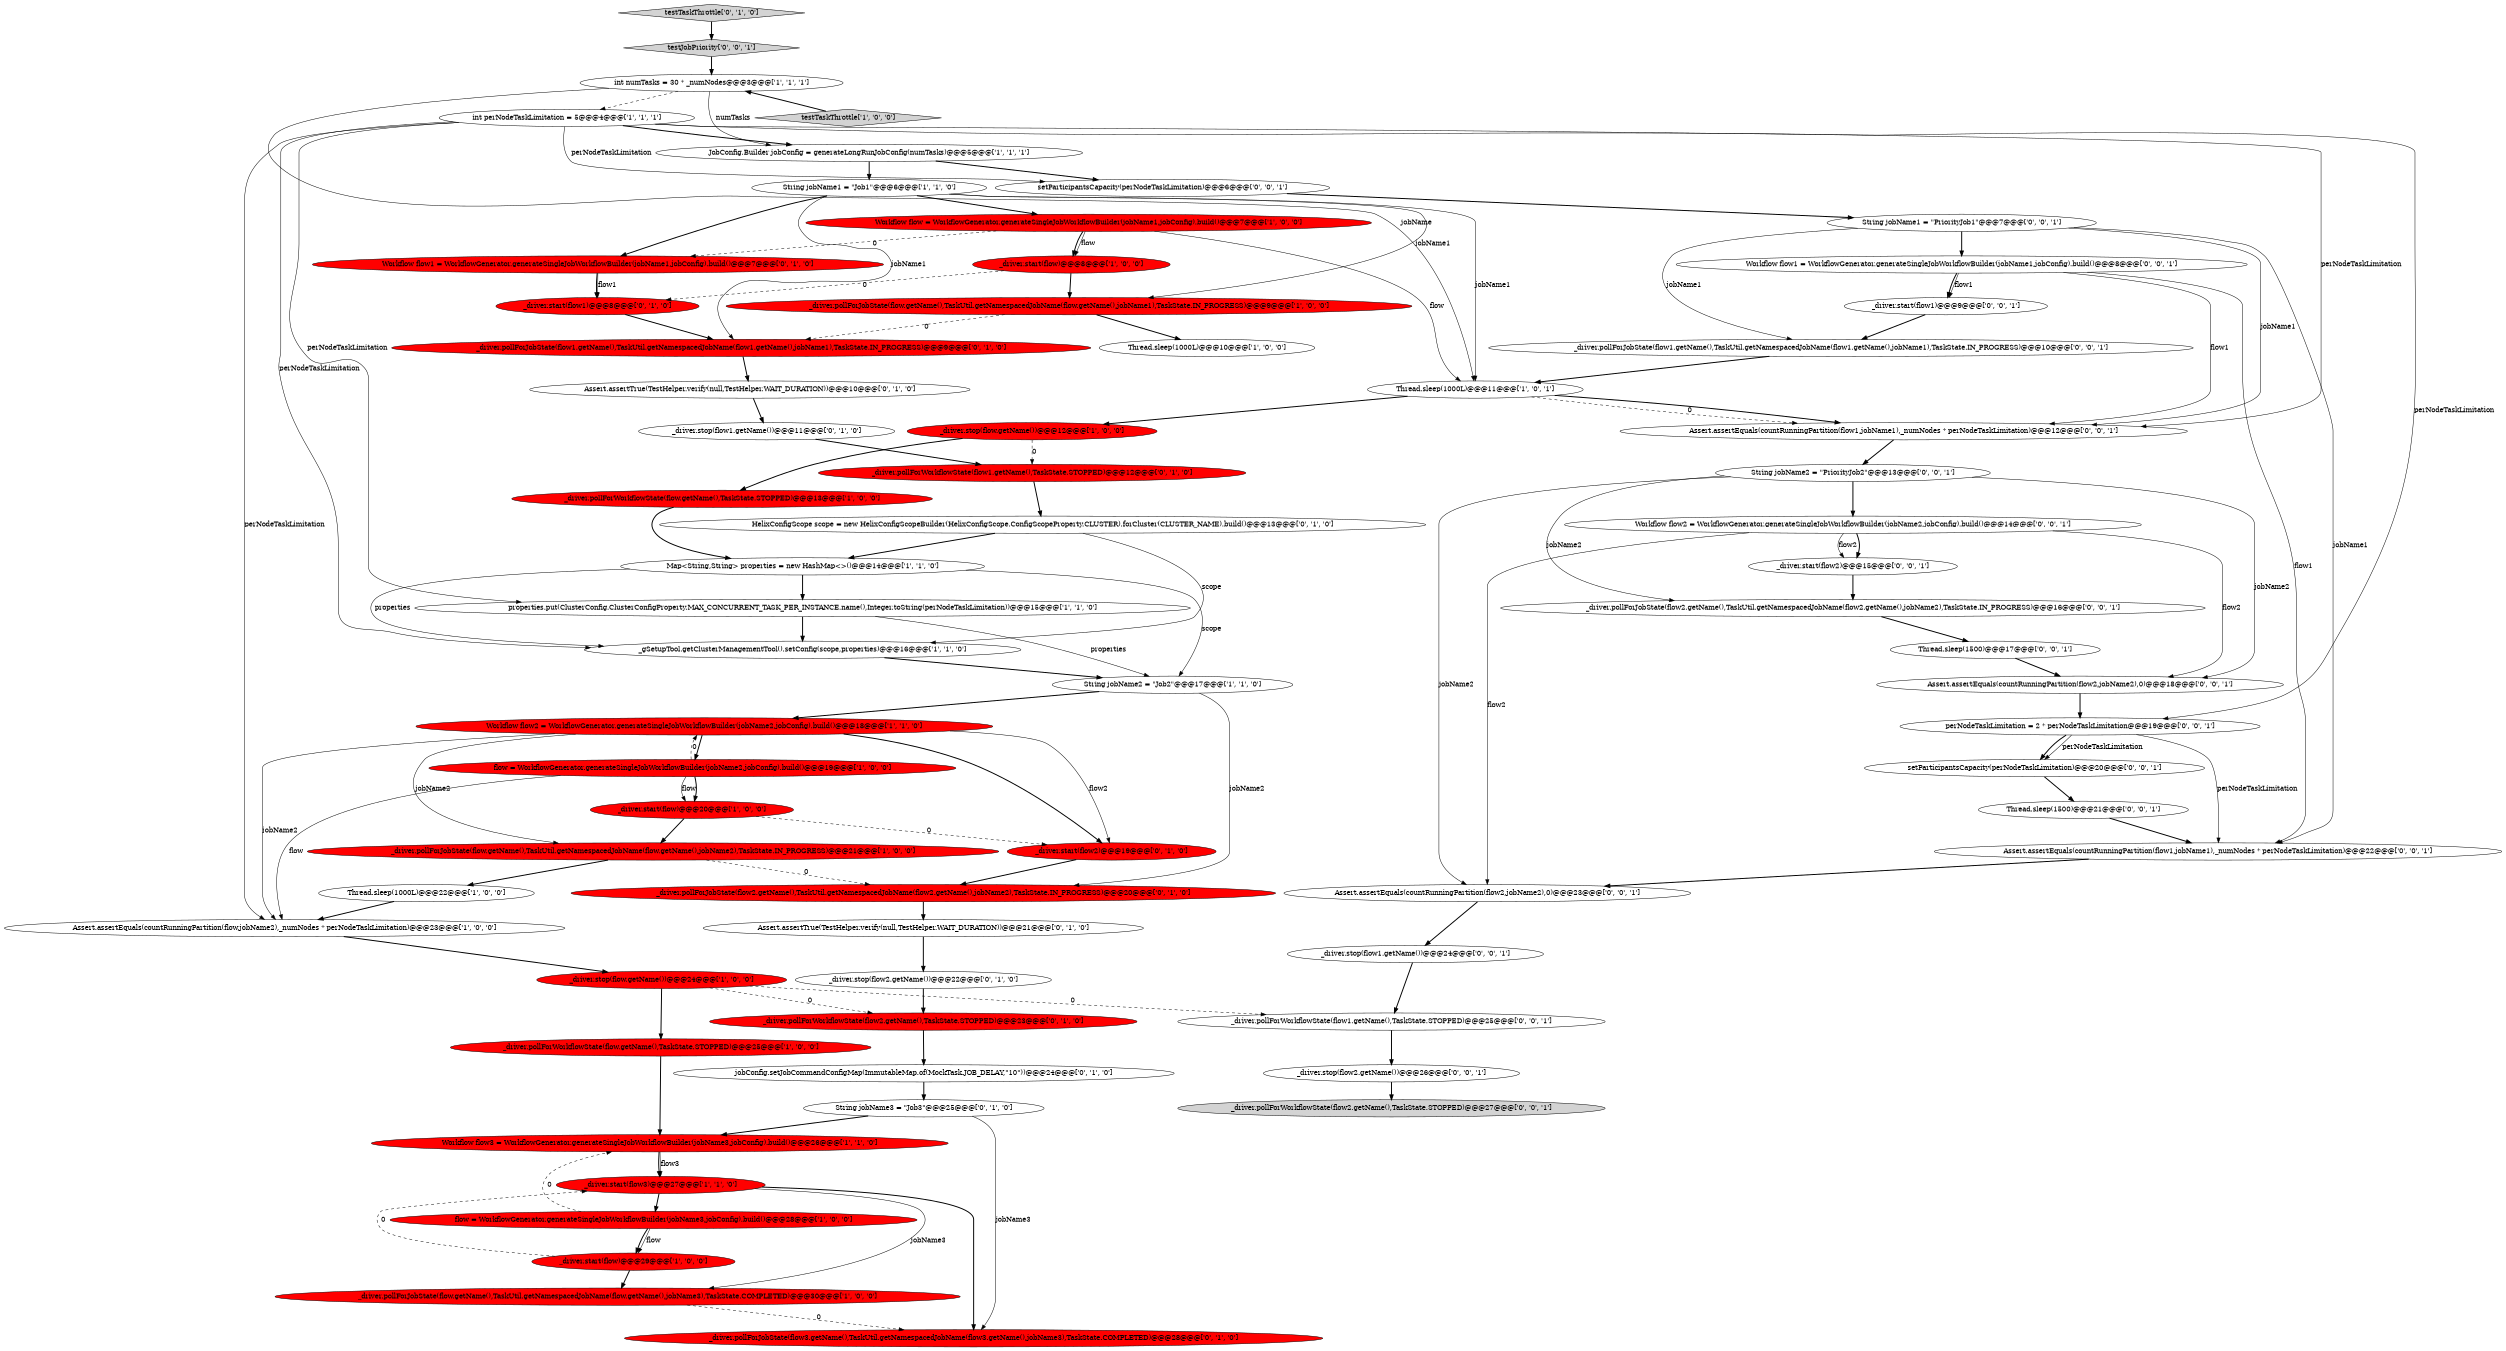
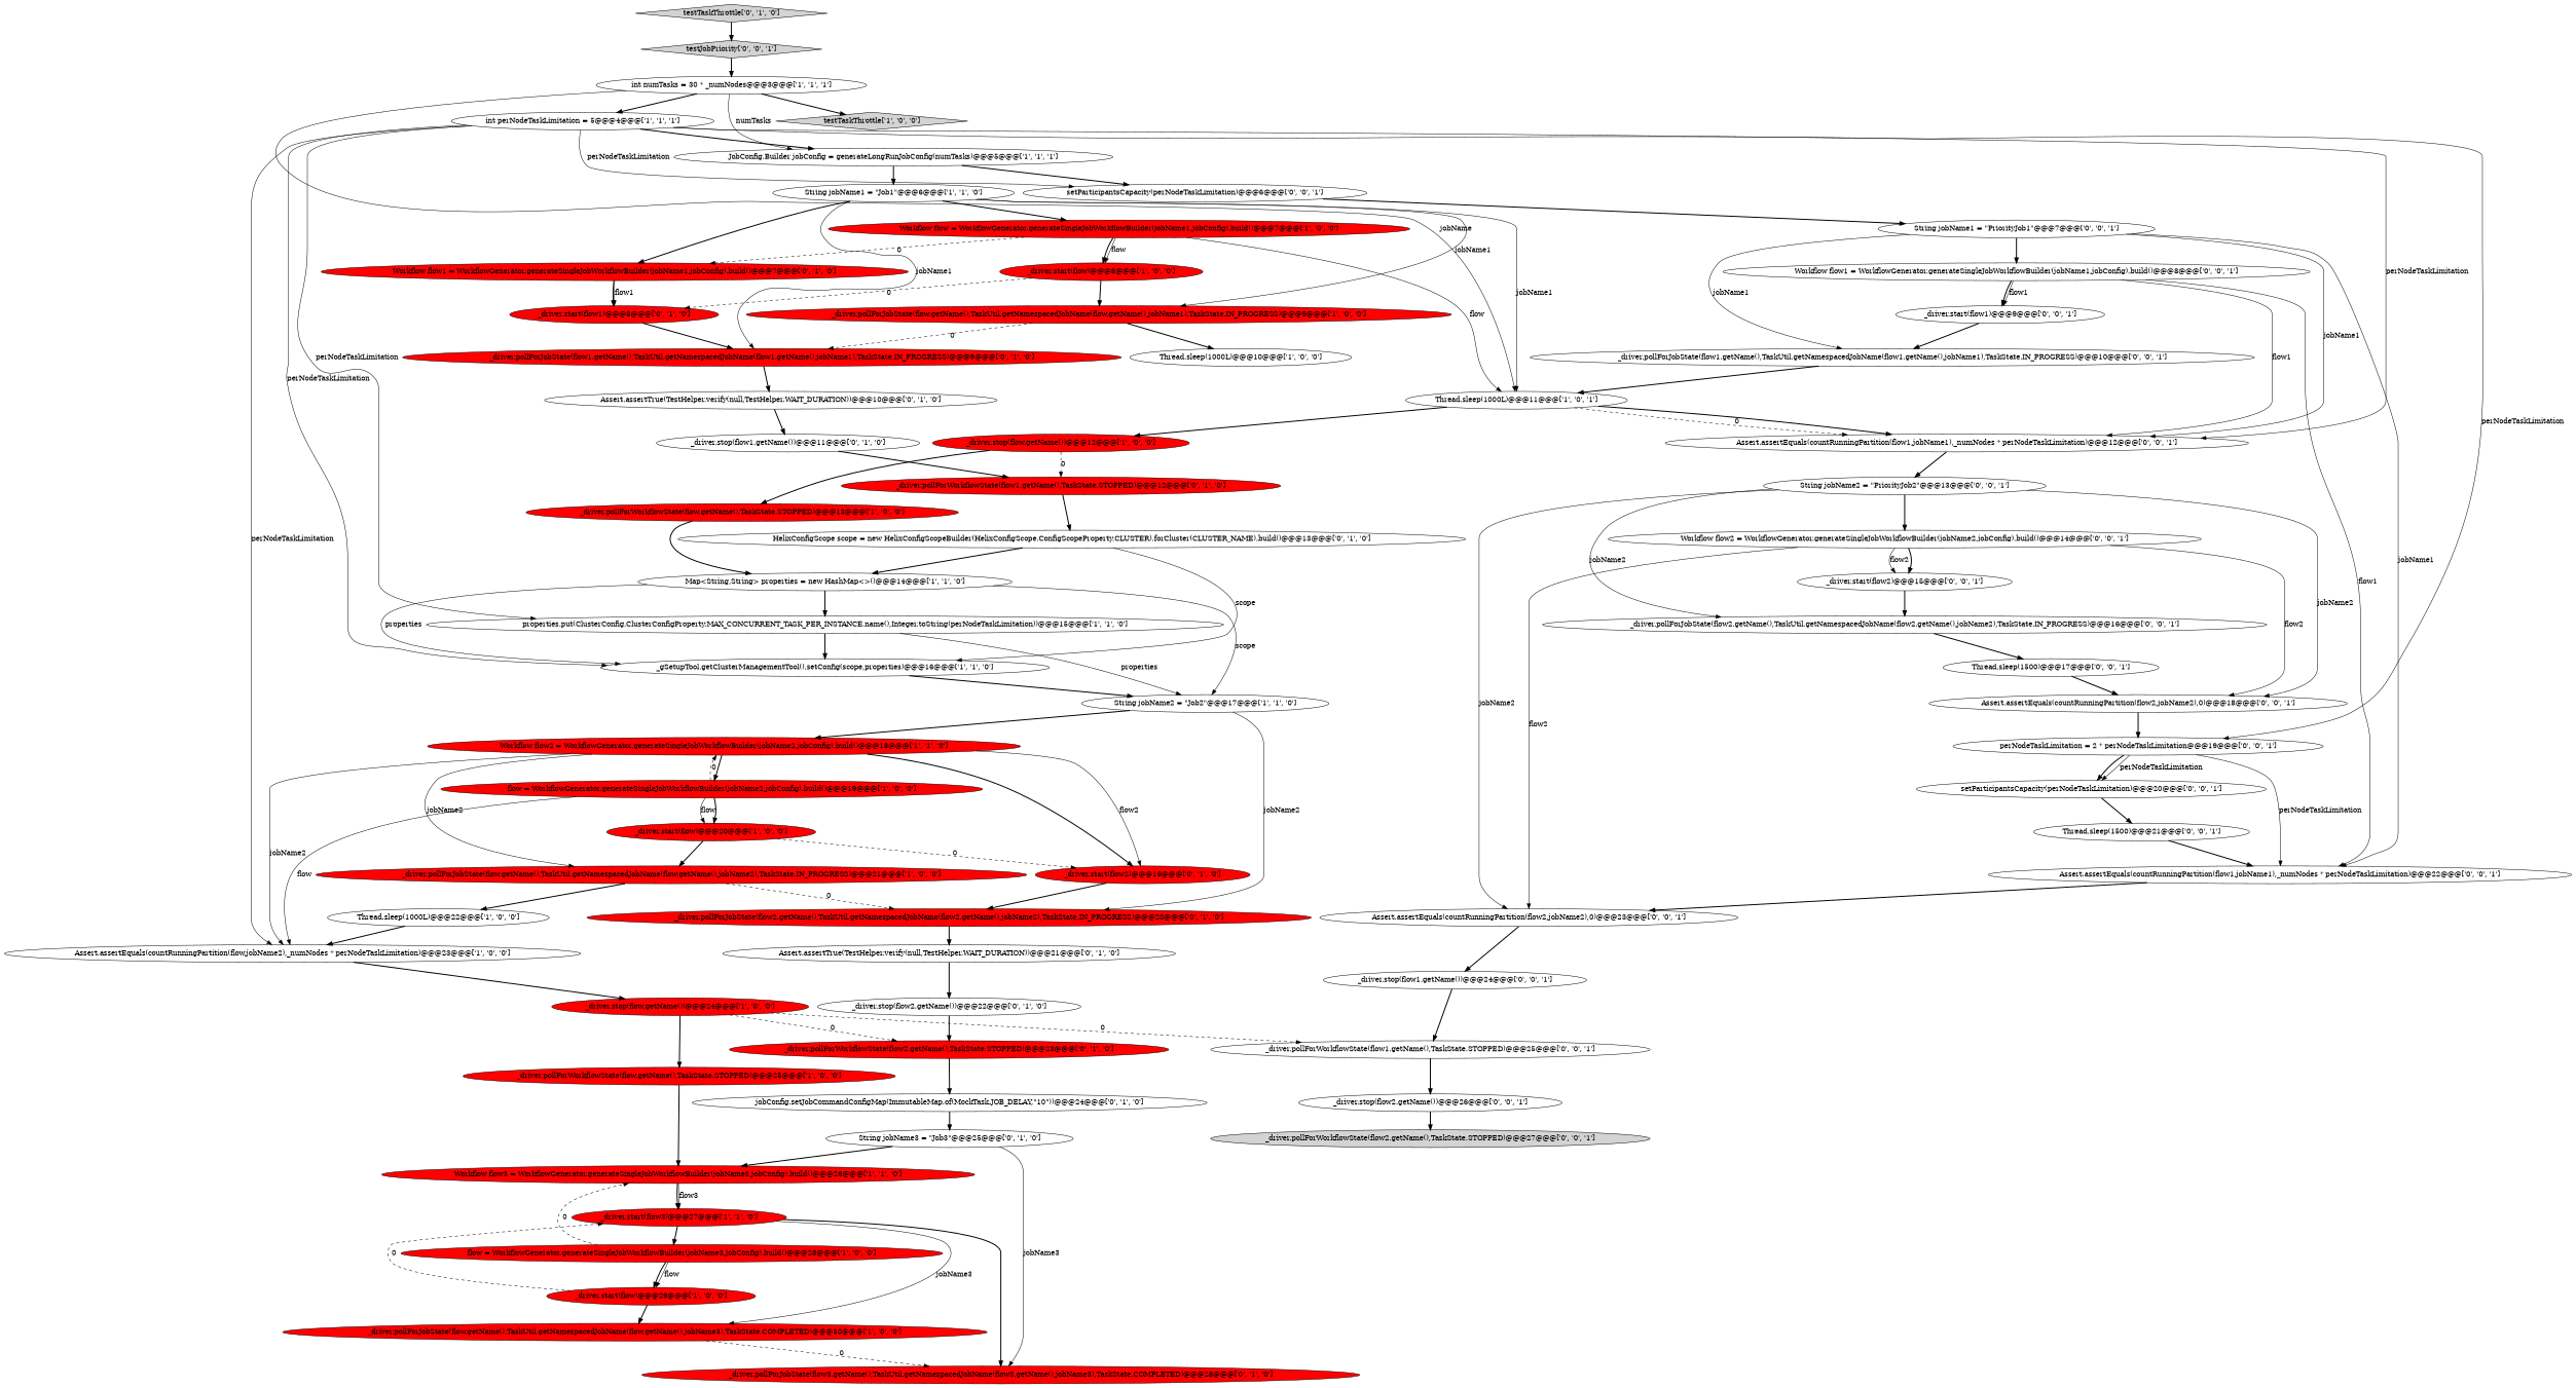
  digraph {
    node [fillcolor=white shape=ellipse style=filled]
    edge [style=bold]
    n1 [label="Assert.assertEquals(countRunningPartition(flow,jobName2),_numNodes * perNodeTaskLimitation)@@@23@@@['1', '0', '0']"]
    n2 [fillcolor=red label="_driver.stop(flow.getName())@@@24@@@['1', '0', '0']"]
    n3 [fillcolor=red label="_driver.pollForWorkflowState(flow.getName(),TaskState.STOPPED)@@@25@@@['1', '0', '0']"]
    n4 [label="_driver.pollForWorkflowState(flow1.getName(),TaskState.STOPPED)@@@25@@@['0', '0', '1']"]
    n5 [fillcolor=red label="_driver.pollForWorkflowState(flow2.getName(),TaskState.STOPPED)@@@23@@@['0', '1', '0']"]
    n6 [fillcolor=red label="_driver.start(flow1)@@@8@@@['0', '1', '0']"]
    n7 [fillcolor=red label="_driver.pollForJobState(flow1.getName(),TaskUtil.getNamespacedJobName(flow1.getName(),jobName1),TaskState.IN_PROGRESS)@@@9@@@['0', '1', '0']"]
    n8 [label="Assert.assertTrue(TestHelper.verify(null,TestHelper.WAIT_DURATION))@@@10@@@['0', '1', '0']"]
    n9 [fillcolor=red label="Workflow flow2 = WorkflowGenerator.generateSingleJobWorkflowBuilder(jobName2,jobConfig).build()@@@18@@@['1', '1', '0']"]
    n10 [fillcolor=red label="_driver.pollForJobState(flow.getName(),TaskUtil.getNamespacedJobName(flow.getName(),jobName2),TaskState.IN_PROGRESS)@@@21@@@['1', '0', '0']"]
    n11 [fillcolor=red label="_driver.start(flow2)@@@19@@@['0', '1', '0']"]
    n12 [fillcolor=red label="flow = WorkflowGenerator.generateSingleJobWorkflowBuilder(jobName2,jobConfig).build()@@@19@@@['1', '0', '0']"]
    n13 [fillcolor=red label="_driver.pollForJobState(flow2.getName(),TaskUtil.getNamespacedJobName(flow2.getName(),jobName2),TaskState.IN_PROGRESS)@@@20@@@['0', '1', '0']"]
    n14 [label="Thread.sleep(1000L)@@@22@@@['1', '0', '0']"]
    n15 [fillcolor=red label="_driver.start(flow)@@@20@@@['1', '0', '0']"]
    n16 [fillcolor=red label="_driver.pollForWorkflowState(flow1.getName(),TaskState.STOPPED)@@@12@@@['0', '1', '0']"]
    n17 [label="HelixConfigScope scope = new HelixConfigScopeBuilder(HelixConfigScope.ConfigScopeProperty.CLUSTER).forCluster(CLUSTER_NAME).build()@@@13@@@['0', '1', '0']"]
    n18 [label="_gSetupTool.getClusterManagementTool().setConfig(scope,properties)@@@16@@@['1', '1', '0']"]
    n19 [label="Map<String,String> properties = new HashMap<>()@@@14@@@['1', '1', '0']"]
    n20 [label="jobConfig.setJobCommandConfigMap(ImmutableMap.of(MockTask.JOB_DELAY,\"10\"))@@@24@@@['0', '1', '0']"]
    n21 [label="String jobName3 = \"Job3\"@@@25@@@['0', '1', '0']"]
    n22 [fillcolor=red label="Workflow flow3 = WorkflowGenerator.generateSingleJobWorkflowBuilder(jobName3,jobConfig).build()@@@26@@@['1', '1', '0']"]
    n23 [fillcolor=red label="_driver.pollForJobState(flow3.getName(),TaskUtil.getNamespacedJobName(flow3.getName(),jobName3),TaskState.COMPLETED)@@@28@@@['0', '1', '0']"]
    n24 [label="Assert.assertTrue(TestHelper.verify(null,TestHelper.WAIT_DURATION))@@@21@@@['0', '1', '0']"]
    n25 [fillcolor=red label="_driver.start(flow3)@@@27@@@['1', '1', '0']"]
    n26 [fillcolor=red label="Workflow flow = WorkflowGenerator.generateSingleJobWorkflowBuilder(jobName1,jobConfig).build()@@@7@@@['1', '0', '0']"]
    n27 [label="Thread.sleep(1000L)@@@11@@@['1', '0', '1']"]
    n28 [fillcolor=red label="Workflow flow1 = WorkflowGenerator.generateSingleJobWorkflowBuilder(jobName1,jobConfig).build()@@@7@@@['0', '1', '0']"]
    n29 [fillcolor=red label="_driver.start(flow)@@@8@@@['1', '0', '0']"]
    n30 [fillcolor=red label="_driver.stop(flow.getName())@@@12@@@['1', '0', '0']"]
    n31 [label="Assert.assertEquals(countRunningPartition(flow1,jobName1),_numNodes * perNodeTaskLimitation)@@@12@@@['0', '0', '1']"]
    n32 [fillcolor=red label="_driver.pollForJobState(flow.getName(),TaskUtil.getNamespacedJobName(flow.getName(),jobName1),TaskState.IN_PROGRESS)@@@9@@@['1', '0', '0']"]
    n33 [label="_driver.stop(flow1.getName())@@@24@@@['0', '0', '1']"]
    n34 [label="_driver.stop(flow2.getName())@@@26@@@['0', '0', '1']"]
    n35 [label="String jobName2 = \"Job2\"@@@17@@@['1', '1', '0']"]
    n36 [label="Thread.sleep(1000L)@@@10@@@['1', '0', '0']"]
    n37 [fillcolor=red label="_driver.pollForWorkflowState(flow.getName(),TaskState.STOPPED)@@@13@@@['1', '0', '0']"]
    n38 [label="_driver.stop(flow1.getName())@@@11@@@['0', '1', '0']"]
    n39 [fillcolor=lightgray label="testTaskThrottle['0', '1', '0']" shape=diamond]
    n40 [fillcolor=lightgray label="testJobPriority['0', '0', '1']" shape=diamond]
    n41 [label="int numTasks = 30 * _numNodes@@@3@@@['1', '1', '1']"]
    n42 [label="JobConfig.Builder jobConfig = generateLongRunJobConfig(numTasks)@@@5@@@['1', '1', '1']"]
    n43 [label="int perNodeTaskLimitation = 5@@@4@@@['1', '1', '1']"]
    n44 [label="String jobName2 = \"PriorityJob2\"@@@13@@@['0', '0', '1']"]
    n45 [label="_driver.stop(flow2.getName())@@@22@@@['0', '1', '0']"]
    n46 [label="Thread.sleep(1500)@@@17@@@['0', '0', '1']"]
    n47 [label="Assert.assertEquals(countRunningPartition(flow2,jobName2),0)@@@18@@@['0', '0', '1']"]
    n48 [label="perNodeTaskLimitation = 2 * perNodeTaskLimitation@@@19@@@['0', '0', '1']"]
    n49 [label="Workflow flow2 = WorkflowGenerator.generateSingleJobWorkflowBuilder(jobName2,jobConfig).build()@@@14@@@['0', '0', '1']"]
    n50 [label="Assert.assertEquals(countRunningPartition(flow2,jobName2),0)@@@23@@@['0', '0', '1']"]
    n51 [label="_driver.start(flow2)@@@15@@@['0', '0', '1']"]
    n52 [label="_driver.pollForJobState(flow2.getName(),TaskUtil.getNamespacedJobName(flow2.getName(),jobName2),TaskState.IN_PROGRESS)@@@16@@@['0', '0', '1']"]
    n53 [label="String jobName1 = \"Job1\"@@@6@@@['1', '1', '0']"]
    n54 [fillcolor=red label="_driver.start(flow)@@@29@@@['1', '0', '0']"]
    n55 [fillcolor=red label="_driver.pollForJobState(flow.getName(),TaskUtil.getNamespacedJobName(flow.getName(),jobName3),TaskState.COMPLETED)@@@30@@@['1', '0', '0']"]
    n56 [fillcolor=red label="flow = WorkflowGenerator.generateSingleJobWorkflowBuilder(jobName3,jobConfig).build()@@@28@@@['1', '0', '0']"]
    n57 [label="properties.put(ClusterConfig.ClusterConfigProperty.MAX_CONCURRENT_TASK_PER_INSTANCE.name(),Integer.toString(perNodeTaskLimitation))@@@15@@@['1', '1', '0']"]
    n58 [label="Assert.assertEquals(countRunningPartition(flow1,jobName1),_numNodes * perNodeTaskLimitation)@@@22@@@['0', '0', '1']"]
    n59 [label="setParticipantsCapacity(perNodeTaskLimitation)@@@20@@@['0', '0', '1']"]
    n60 [label="Thread.sleep(1500)@@@21@@@['0', '0', '1']"]
    n61 [label="setParticipantsCapacity(perNodeTaskLimitation)@@@6@@@['0', '0', '1']"]
    n62 [label="String jobName1 = \"PriorityJob1\"@@@7@@@['0', '0', '1']"]
    n63 [label="_driver.start(flow1)@@@9@@@['0', '0', '1']"]
    n64 [label="_driver.pollForJobState(flow1.getName(),TaskUtil.getNamespacedJobName(flow1.getName(),jobName1),TaskState.IN_PROGRESS)@@@10@@@['0', '0', '1']"]
    n65 [label="Workflow flow1 = WorkflowGenerator.generateSingleJobWorkflowBuilder(jobName1,jobConfig).build()@@@8@@@['0', '0', '1']"]
    n66 [fillcolor=lightgray label="_driver.pollForWorkflowState(flow2.getName(),TaskState.STOPPED)@@@27@@@['0', '0', '1']"]
    n67 [fillcolor=lightgray label="testTaskThrottle['1', '0', '0']" shape=diamond]
    n1 -> n2
    n2 -> n3
    n2 -> n4 [label=0 style=dashed]
    n2 -> n5 [label=0 style=dashed]
    n3 -> n22
    n4 -> n34
    n5 -> n20
    n6 -> n7
    n7 -> n8
    n8 -> n38
    n9 -> n1 [label=jobName2 style=solid]
    n9 -> n10 [label=jobName2 style=solid]
    n9 -> n11 [label=flow2 style=solid]
    n9 -> n11
    n9 -> n12
    n10 -> n13 [label=0 style=dashed]
    n10 -> n14
    n11 -> n13
    n12 -> n1 [label=flow style=solid]
    n12 -> n9 [label=0 style=dashed]
    n12 -> n15 [label=flow style=solid]
    n12 -> n15
    n13 -> n24
    n14 -> n1
    n15 -> n10
    n15 -> n11 [label=0 style=dashed]
    n16 -> n17
    n17 -> n18 [label=scope style=solid]
    n17 -> n19
    n18 -> n35
    n19 -> n18 [label=properties style=solid]
    n19 -> n35 [label=scope style=solid]
    n19 -> n57
    n20 -> n21
    n21 -> n22
    n21 -> n23 [label=jobName3 style=solid]
    n22 -> n25 [label=flow3 style=solid]
    n22 -> n25
    n24 -> n45
    n25 -> n23
    n25 -> n55 [label=jobName3 style=solid]
    n25 -> n56
    n26 -> n27 [label=flow style=solid]
    n26 -> n28 [label=0 style=dashed]
    n26 -> n29 [label=flow style=solid]
    n26 -> n29
    n27 -> n30
    n27 -> n31
    n27 -> n31 [label=0 style=dashed]
    n28 -> n6 [label=flow1 style=solid]
    n28 -> n6
    n29 -> n6 [label=0 style=dashed]
    n29 -> n32
    n30 -> n16 [label=0 style=dashed]
    n30 -> n37
    n31 -> n44
    n32 -> n7 [label=0 style=dashed]
    n32 -> n36
    n33 -> n4
    n34 -> n66
    n35 -> n9
    n35 -> n13 [label=jobName2 style=solid]
    n37 -> n19
    n38 -> n16
    n39 -> n40
    n40 -> n41
    n41 -> n27 [label=jobName style=solid]
    n41 -> n42 [label=numTasks style=solid]
-   n41 -> n43 [style=dashed]
+   n41 -> n43
    n42 -> n53
    n42 -> n61
    n43 -> n1 [label=perNodeTaskLimitation style=solid]
    n43 -> n18 [label=perNodeTaskLimitation style=solid]
    n43 -> n31 [label=perNodeTaskLimitation style=solid]
    n43 -> n42
    n43 -> n48 [label=perNodeTaskLimitation style=solid]
    n43 -> n57 [label=perNodeTaskLimitation style=solid]
    n43 -> n61 [label=perNodeTaskLimitation style=solid]
    n44 -> n47 [label=jobName2 style=solid]
    n44 -> n49
    n44 -> n50 [label=jobName2 style=solid]
    n44 -> n52 [label=jobName2 style=solid]
    n45 -> n5
    n46 -> n47
    n47 -> n48
    n48 -> n58 [label=perNodeTaskLimitation style=solid]
    n48 -> n59
    n48 -> n59 [label=perNodeTaskLimitation style=solid]
    n49 -> n47 [label=flow2 style=solid]
    n49 -> n50 [label=flow2 style=solid]
    n49 -> n51
    n49 -> n51 [label=flow2 style=solid]
    n50 -> n33
    n51 -> n52
    n52 -> n46
    n53 -> n7 [label=jobName1 style=solid]
    n53 -> n26
    n53 -> n27 [label=jobName1 style=solid]
    n53 -> n28
    n53 -> n32 [label=jobName1 style=solid]
    n54 -> n25 [label=0 style=dashed]
    n54 -> n55
    n55 -> n23 [label=0 style=dashed]
    n56 -> n22 [label=0 style=dashed]
    n56 -> n54
    n56 -> n54 [label=flow style=solid]
    n57 -> n18
    n57 -> n35 [label=properties style=solid]
    n58 -> n50
    n59 -> n60
    n60 -> n58
    n61 -> n62
    n62 -> n31 [label=jobName1 style=solid]
    n62 -> n58 [label=jobName1 style=solid]
    n62 -> n64 [label=jobName1 style=solid]
    n62 -> n65
    n63 -> n64
    n64 -> n27
    n65 -> n31 [label=flow1 style=solid]
    n65 -> n58 [label=flow1 style=solid]
    n65 -> n63 [label=flow1 style=solid]
    n65 -> n63
-   n67 -> n41
+   n41 -> n67
  }
